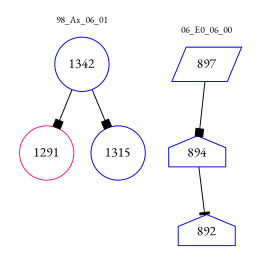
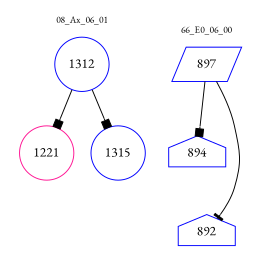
  digraph {
    fontname="EB Garamond"
    node [color=blue fontname="EB Garamond" shape=circle]
    edge [arrowhead=box color=black fontname="EB Garamond"]
-   n1 [label=1342]
-   n2 [color=deeppink label=1291]
+   n1 [label=1312]
+   n2 [color=deeppink label=1221]
    n3 [label=1315]
    n4 [label=894 shape=house]
    n5 [label=892 shape=house]
    n6 [label=897 shape=parallelogram]
    subgraph cluster_1 {
      color=white
      fontsize=10
-     label="98_Ax_06_01"
+     label="08_Ax_06_01"
      n1
      n2
      n3
    }
    subgraph cluster_2 {
      color=white
      fontsize=10
-     label="06_E0_06_00"
+     label="66_E0_06_00"
      n4
      n5
      n6
    }
    n1 -> n2
    n1 -> n3
-   n4 -> n5 [arrowhead=tee]
+   n6 -> n5 [arrowhead=tee]
    n6 -> n4
  }
